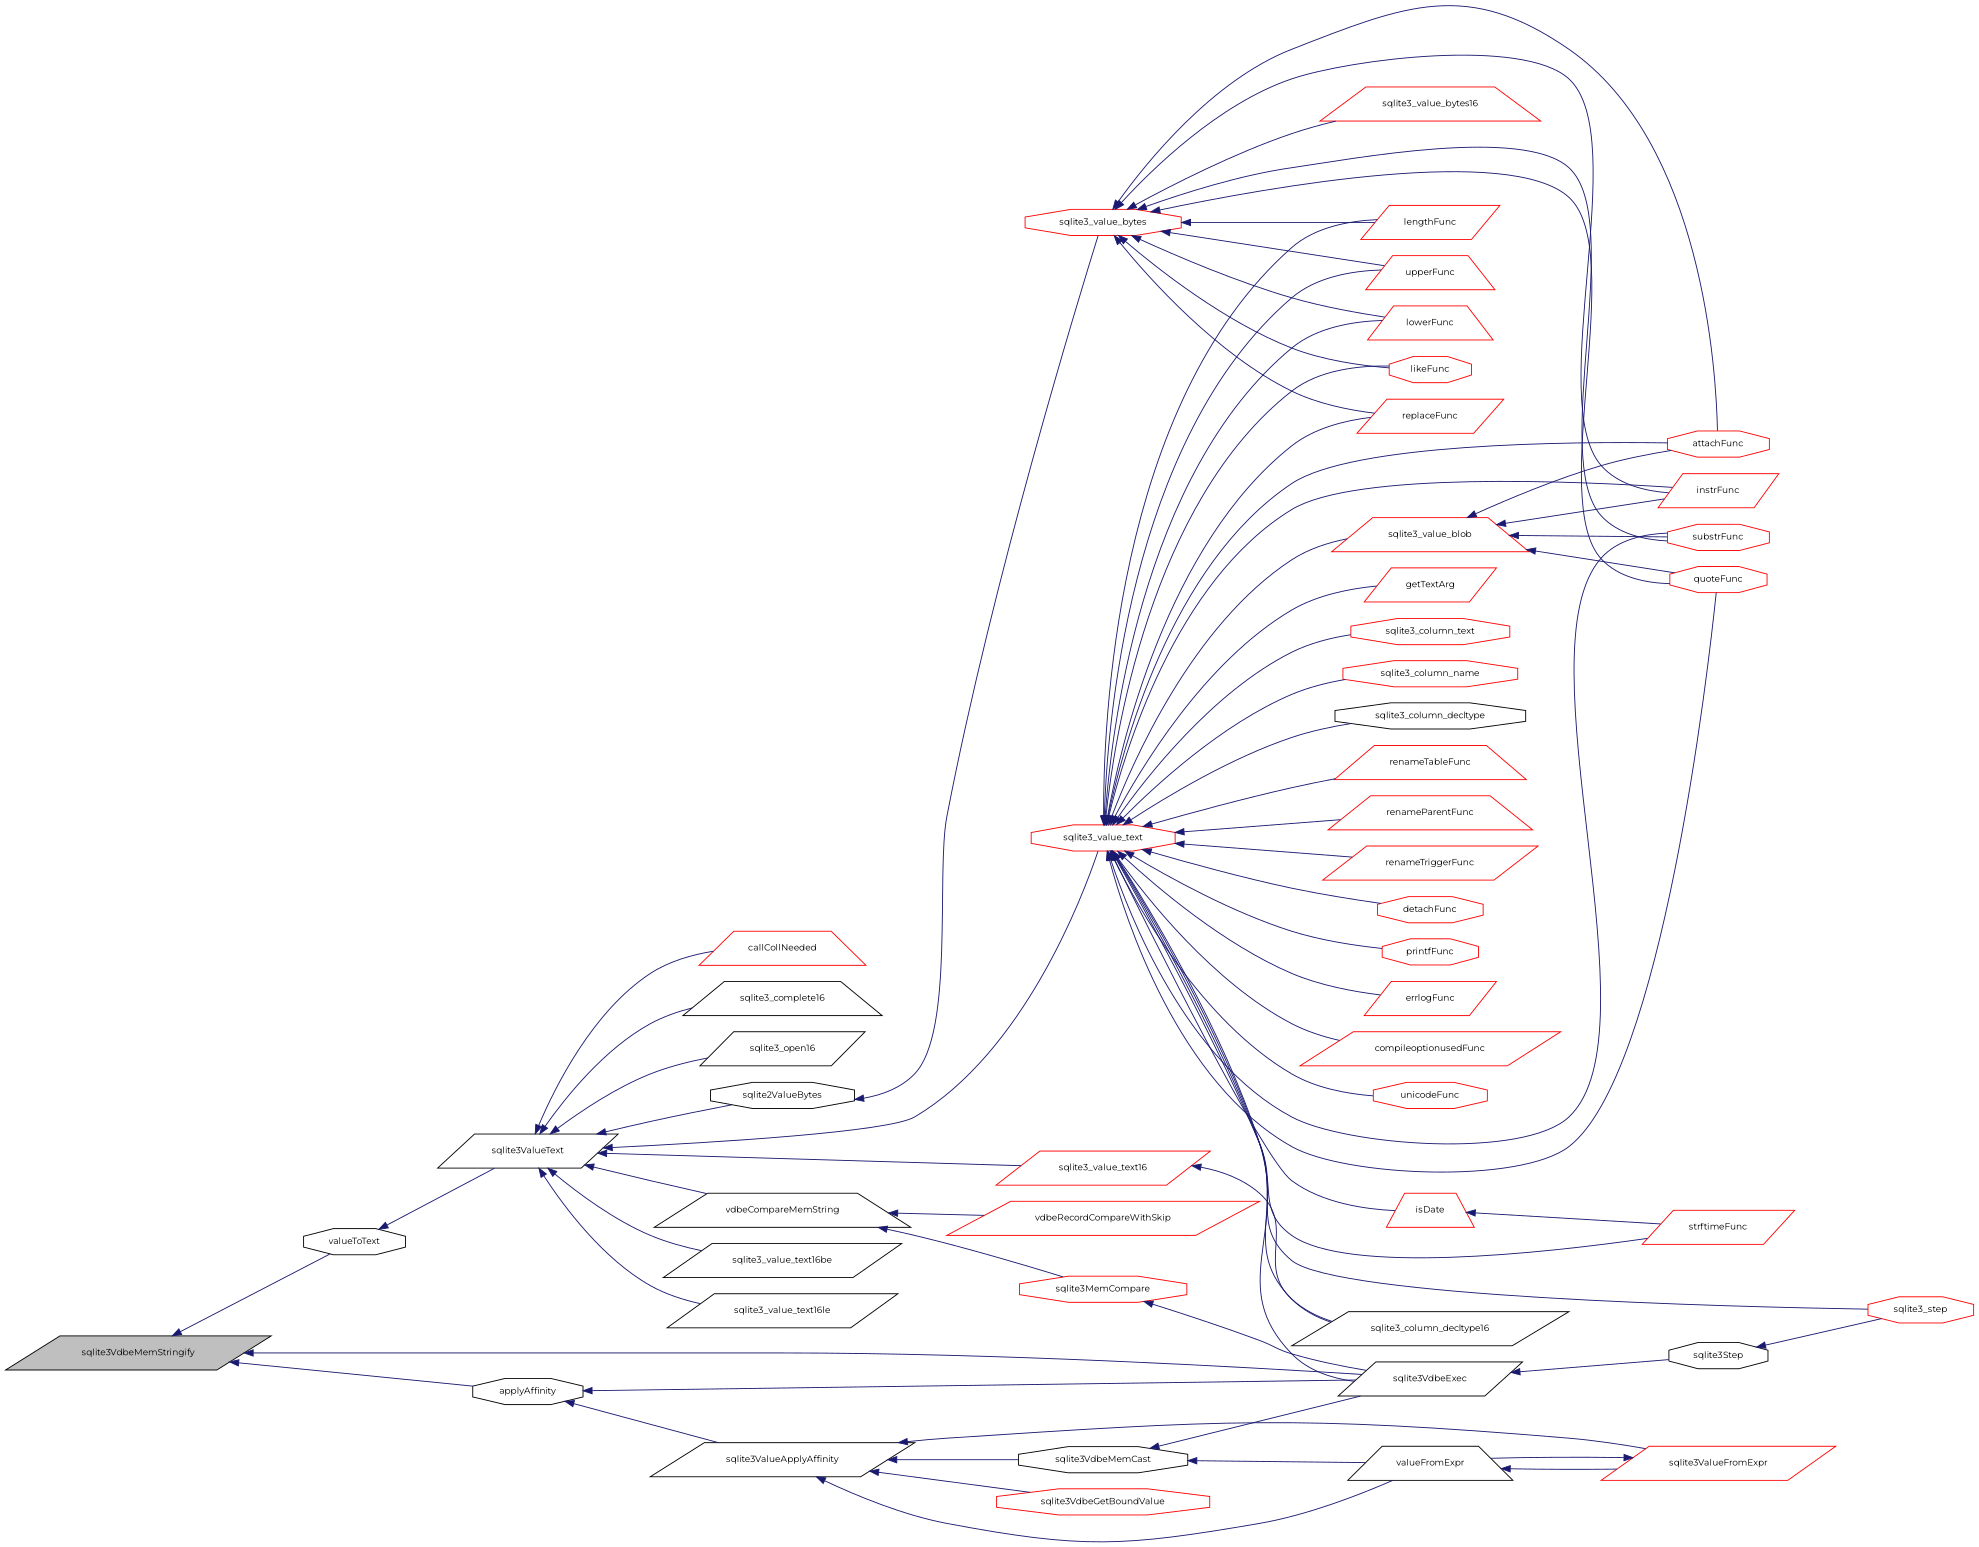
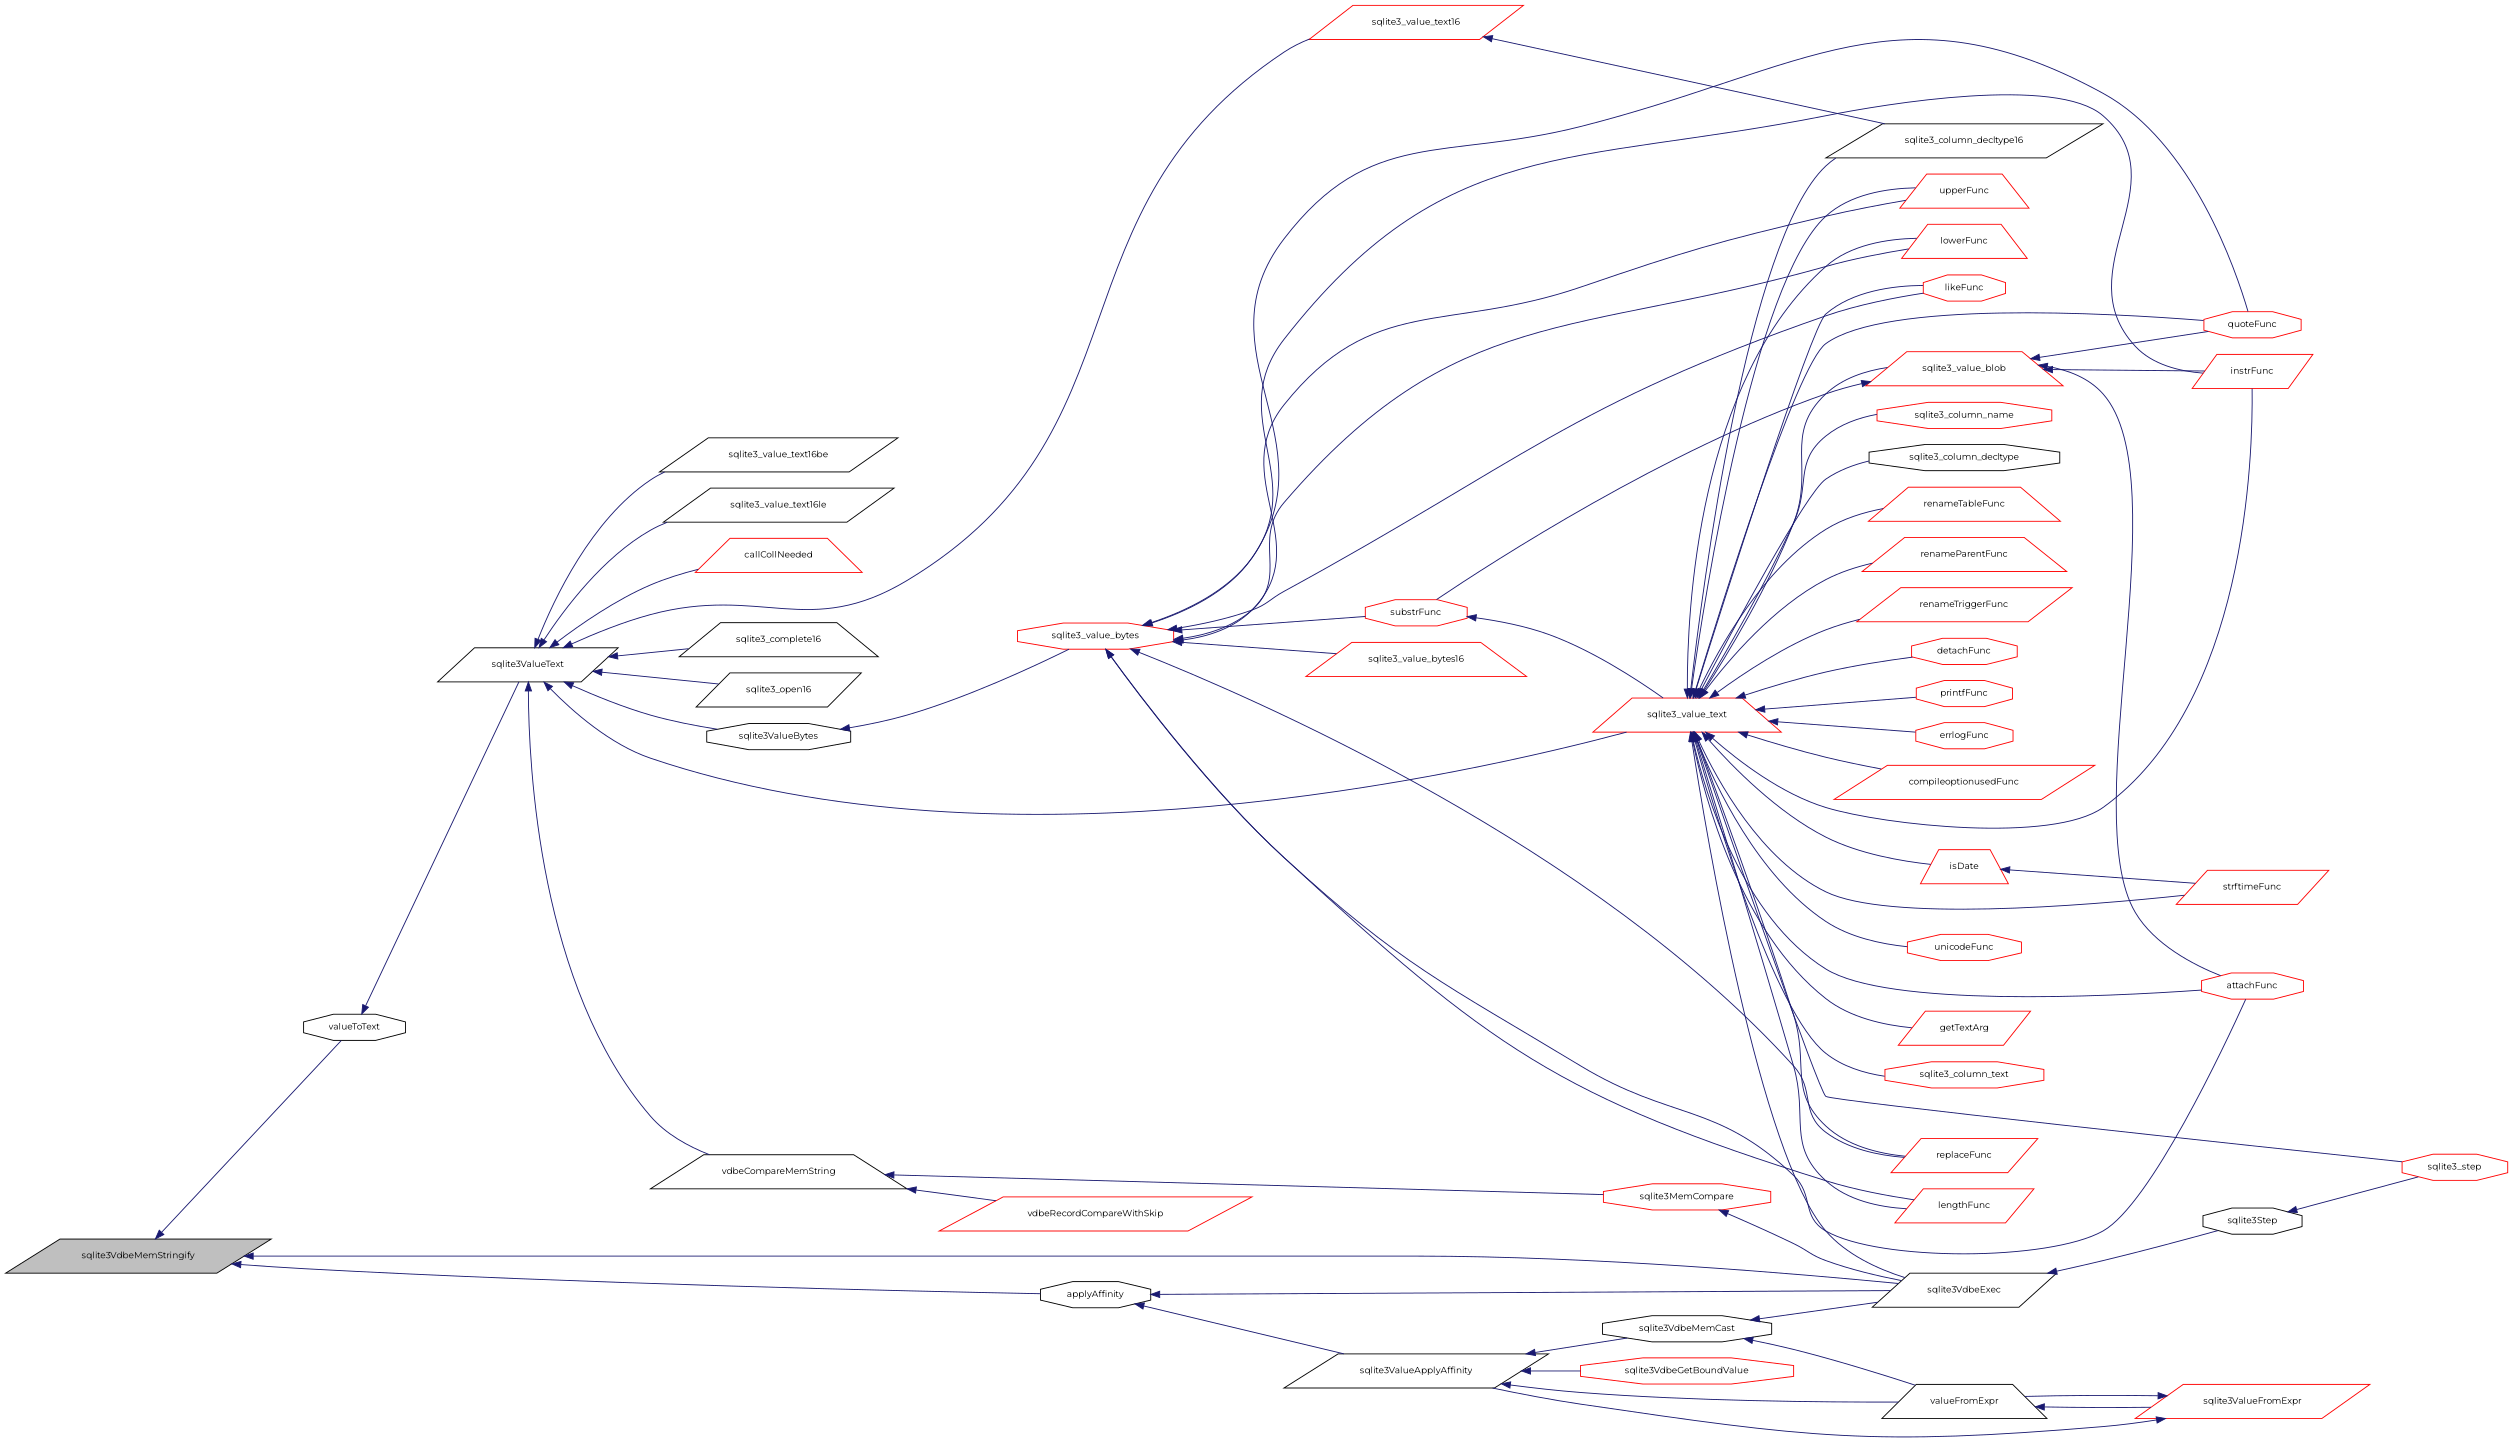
  digraph {
    fontname=Montserrat
    rankdir=LR
    node [color=red fillcolor=white fontname=Montserrat fontsize=10 shape=octagon style=filled]
    edge [color=midnightblue dir=back fontname=Montserrat fontsize=10 labelfontname=FreeSans labelfontsize=10 style=solid]
    n1 [color=black fillcolor=grey75 fontcolor=black height=0.2 label=sqlite3VdbeMemStringify shape=parallelogram width=0.4]
    n2 [color=black height=0.2 label=valueToText width=0.4]
    n3 [color=black height=0.2 label=sqlite3VdbeExec shape=parallelogram width=0.4]
    n4 [color=black height=0.2 label=applyAffinity width=0.4]
    n5 [color=black height=0.2 label=sqlite3ValueText shape=parallelogram width=0.4]
    n6 [color=black height=0.2 label=sqlite3Step width=0.4]
    n7 [color=black height=0.2 label=sqlite3ValueApplyAffinity shape=parallelogram width=0.4]
-   n8 [color=black height=0.2 label=sqlite2ValueBytes width=0.4]
+   n8 [color=black height=0.2 label=sqlite3ValueBytes width=0.4]
    n9 [color=black height=0.2 label=vdbeCompareMemString shape=trapezium width=0.4]
-   n10 [height=0.2 label=sqlite3_value_text width=0.4]
+   n10 [height=0.2 label=sqlite3_value_text shape=trapezium width=0.4]
    n11 [height=0.2 label=sqlite3_value_text16 shape=parallelogram width=0.4]
    n12 [color=black height=0.2 label=sqlite3_value_text16be shape=parallelogram width=0.4]
    n13 [color=black height=0.2 label=sqlite3_value_text16le shape=parallelogram width=0.4]
    n14 [height=0.2 label=callCollNeeded shape=trapezium width=0.4]
    n15 [color=black height=0.2 label=sqlite3_complete16 shape=trapezium width=0.4]
    n16 [color=black height=0.2 label=sqlite3_open16 shape=parallelogram width=0.4]
    n17 [height=0.2 label=sqlite3_value_bytes width=0.4]
    n18 [height=0.2 label=sqlite3MemCompare width=0.4]
    n19 [height=0.2 label=vdbeRecordCompareWithSkip shape=parallelogram width=0.4]
    n20 [height=0.2 label=attachFunc width=0.4]
    n21 [height=0.2 label=lengthFunc shape=parallelogram width=0.4]
    n22 [height=0.2 label=instrFunc shape=parallelogram width=0.4]
    n23 [height=0.2 label=substrFunc width=0.4]
    n24 [height=0.2 label=upperFunc shape=trapezium width=0.4]
    n25 [height=0.2 label=lowerFunc shape=trapezium width=0.4]
    n26 [height=0.2 label=likeFunc width=0.4]
    n27 [height=0.2 label=quoteFunc width=0.4]
    n28 [height=0.2 label=replaceFunc shape=parallelogram width=0.4]
    n29 [height=0.2 label=sqlite3_step width=0.4]
    n30 [height=0.2 label=isDate shape=trapezium width=0.4]
    n31 [height=0.2 label=strftimeFunc shape=parallelogram width=0.4]
    n32 [height=0.2 label=getTextArg shape=parallelogram width=0.4]
    n33 [height=0.2 label=sqlite3_value_blob shape=trapezium width=0.4]
    n34 [height=0.2 label=sqlite3_column_text width=0.4]
    n35 [height=0.2 label=sqlite3_column_name width=0.4]
    n36 [color=black height=0.2 label=sqlite3_column_decltype width=0.4]
    n37 [color=black height=0.2 label=sqlite3_column_decltype16 shape=parallelogram width=0.4]
    n38 [height=0.2 label=renameTableFunc shape=trapezium width=0.4]
    n39 [height=0.2 label=renameParentFunc shape=trapezium width=0.4]
    n40 [height=0.2 label=renameTriggerFunc shape=parallelogram width=0.4]
    n41 [height=0.2 label=detachFunc width=0.4]
    n42 [height=0.2 label=printfFunc width=0.4]
-   n43 [height=0.2 label=errlogFunc shape=parallelogram width=0.4]
+   n43 [height=0.2 label=errlogFunc width=0.4]
    n44 [height=0.2 label=compileoptionusedFunc shape=parallelogram width=0.4]
    n45 [height=0.2 label=unicodeFunc width=0.4]
    n46 [height=0.2 label=sqlite3_value_bytes16 shape=trapezium width=0.4]
    n47 [color=black height=0.2 label=sqlite3VdbeMemCast width=0.4]
    n48 [color=black height=0.2 label=valueFromExpr shape=trapezium width=0.4]
    n49 [height=0.2 label=sqlite3ValueFromExpr shape=parallelogram width=0.4]
    n50 [height=0.2 label=sqlite3VdbeGetBoundValue width=0.4]
    n1 -> n2
    n1 -> n3
    n1 -> n4
    n2 -> n5
    n3 -> n6
    n4 -> n3
    n4 -> n7
    n5 -> n8
    n5 -> n9
    n5 -> n10
    n5 -> n11
    n5 -> n12
    n5 -> n13
    n5 -> n14
    n5 -> n15
    n5 -> n16
    n6 -> n29
    n7 -> n47
    n7 -> n48
-   n7 -> n49
+   n49 -> n7
    n7 -> n50
    n8 -> n17
    n9 -> n18
    n9 -> n19
    n10 -> n3
    n10 -> n20
    n10 -> n21
    n10 -> n22
-   n10 -> n23
+   n23 -> n10
    n10 -> n24
    n10 -> n25
    n10 -> n26
    n10 -> n27
    n10 -> n28
    n10 -> n29
    n10 -> n30
    n10 -> n31
    n10 -> n32
    n10 -> n33
    n10 -> n34
    n10 -> n35
    n10 -> n36
    n10 -> n37
    n10 -> n38
    n10 -> n39
    n10 -> n40
    n10 -> n41
    n10 -> n42
    n10 -> n43
    n10 -> n44
    n10 -> n45
    n11 -> n37
    n17 -> n20
    n17 -> n21
    n17 -> n22
    n17 -> n23
    n17 -> n24
    n17 -> n25
    n17 -> n26
    n17 -> n27
    n17 -> n28
    n17 -> n46
    n18 -> n3
    n30 -> n31
    n33 -> n20
    n33 -> n22
    n33 -> n23
    n33 -> n27
    n47 -> n3
    n47 -> n48
    n48 -> n49
    n49 -> n48
  }
